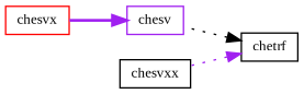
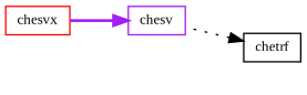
  digraph {
    fontname="Liberation Serif"
    rankdir=RL
    node [color=black fillcolor=white fontname="Liberation Serif" fontsize=10 shape=record style=filled]
    edge [color=purple dir=back fontname="Liberation Serif" fontsize=10 labelfontname=Helvetica labelfontsize=10 style=dotted]
    n1 [height=0.2 label=chetrf width=0.4]
    n2 [color=purple height=0.2 label=chesv width=0.4]
-   n3 [height=0.2 label=chesvxx width=0.4]
    n4 [color=red height=0.2 label=chesvx width=0.4]
    n1 -> n2 [color=black]
-   n1 -> n3
    n2 -> n4 [style=bold]
  }
